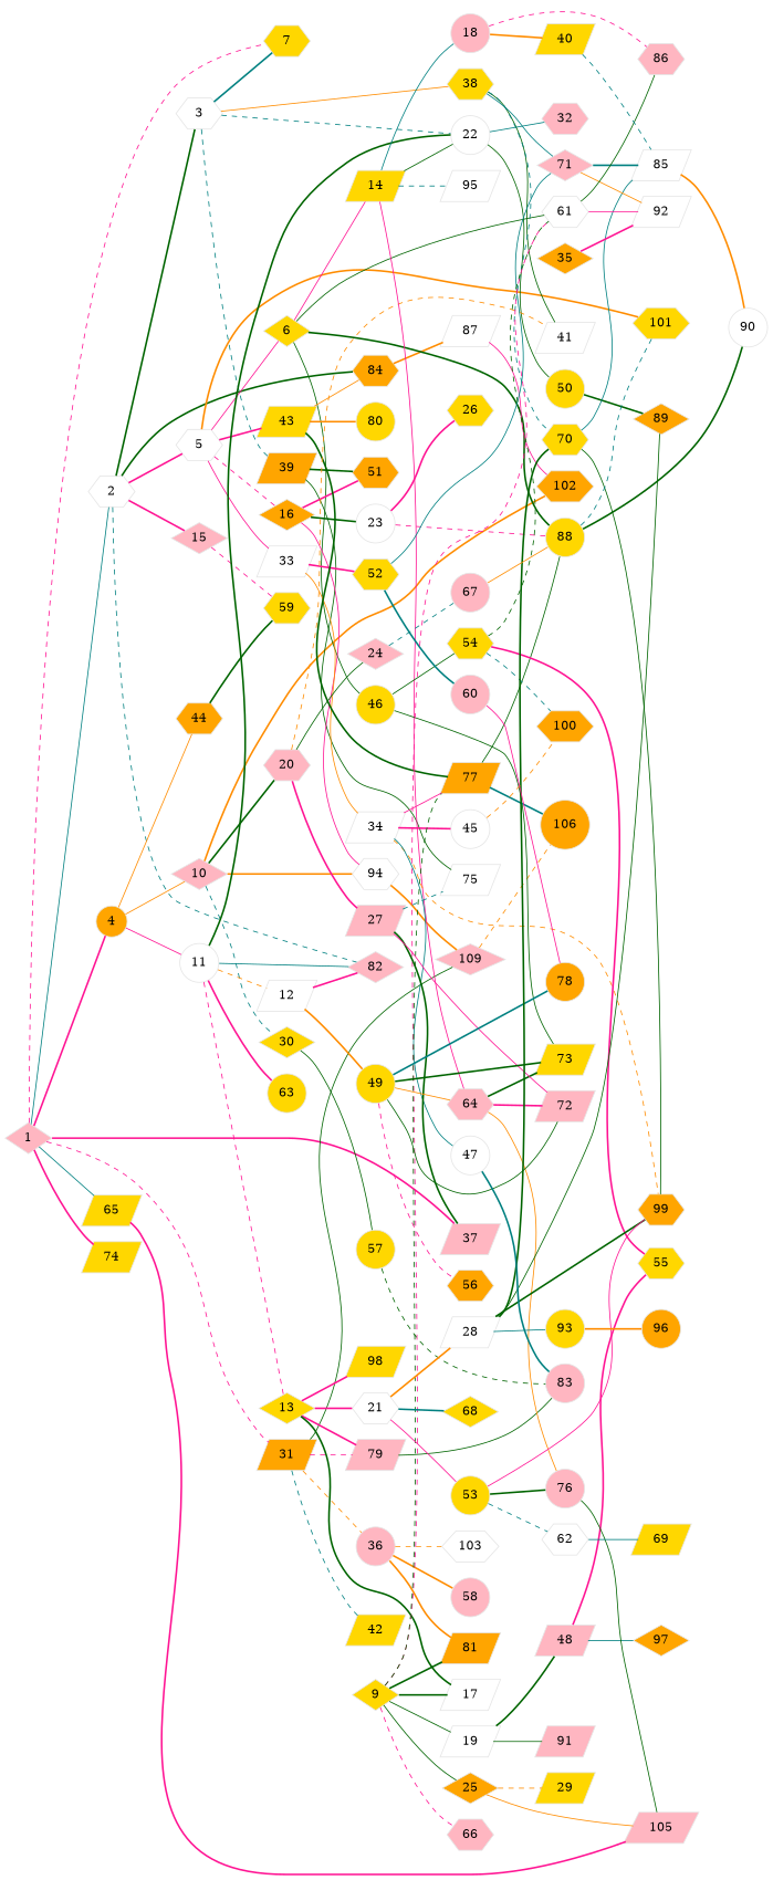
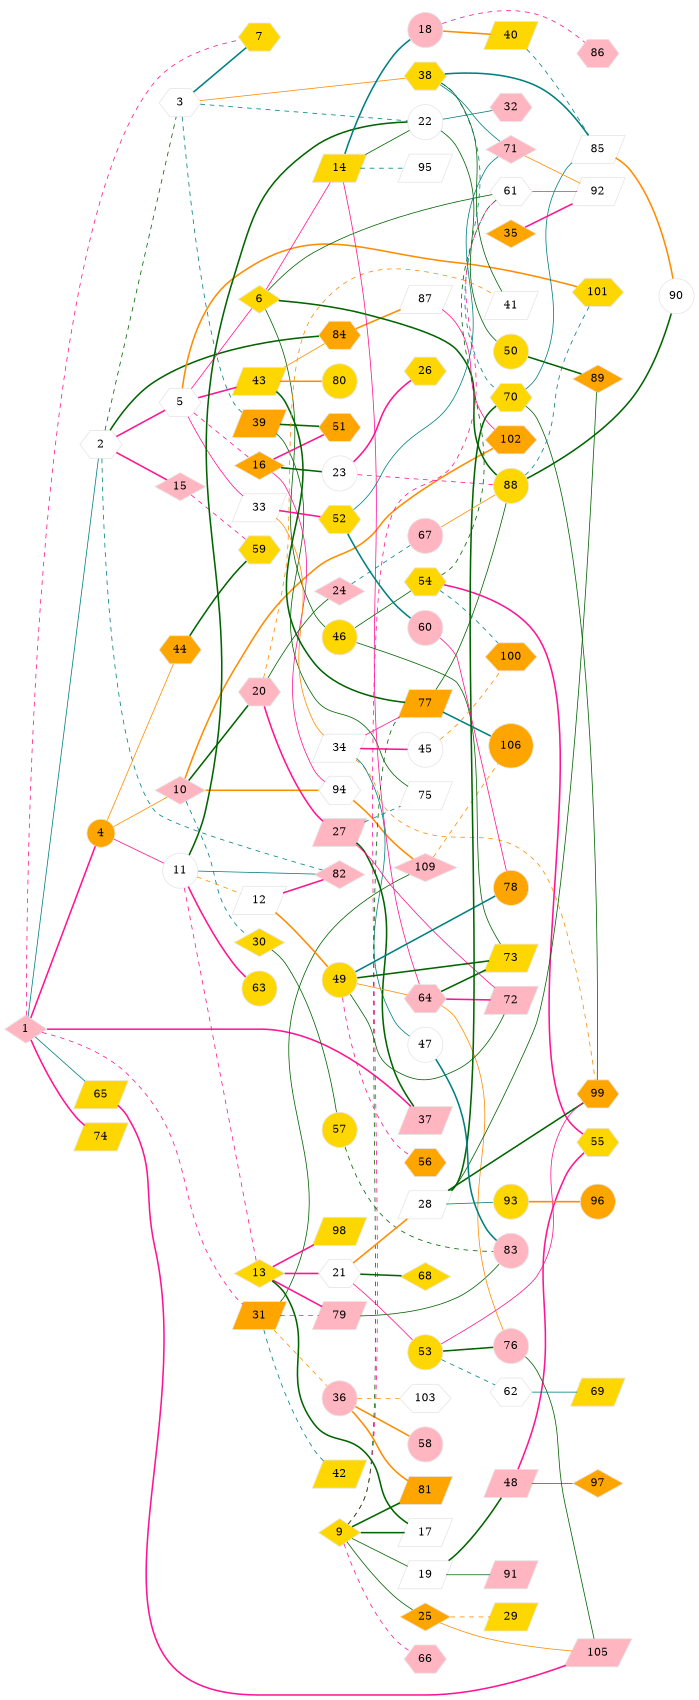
  graph {
    rankdir=LR
    node [color=gray90 fillcolor=gold shape=parallelogram style=filled]
    edge [color=deeppink style=bold]
    1 [fillcolor=lightpink shape=diamond]
    2 [fillcolor=white shape=hexagon]
    4 [fillcolor=orange shape=circle]
    7 [shape=hexagon]
    31 [fillcolor=orange]
    37 [fillcolor=lightpink]
    65
    74
    3 [fillcolor=white shape=hexagon]
    5 [fillcolor=white shape=hexagon]
    15 [fillcolor=lightpink shape=diamond]
    82 [fillcolor=lightpink shape=diamond]
    84 [fillcolor=orange shape=hexagon]
    10 [fillcolor=lightpink shape=diamond]
    11 [fillcolor=white shape=circle]
    44 [fillcolor=orange shape=hexagon]
    79 [fillcolor=lightpink]
    36 [fillcolor=lightpink shape=circle]
    42
    n20 [fillcolor=lightpink label=109 shape=diamond]
    105 [fillcolor=lightpink]
    22 [fillcolor=white shape=circle]
    38 [shape=hexagon]
    39 [fillcolor=orange]
    6 [shape=diamond]
    16 [fillcolor=orange shape=diamond]
    33 [fillcolor=white]
    43
    101 [shape=hexagon]
    59 [shape=hexagon]
    87 [fillcolor=white]
    32 [fillcolor=lightpink shape=hexagon]
    50 [shape=circle]
    41 [fillcolor=white]
    70 [shape=hexagon]
    71 [fillcolor=lightpink shape=diamond]
    85 [fillcolor=white]
    51 [fillcolor=orange shape=hexagon]
    75 [fillcolor=white]
    20 [fillcolor=lightpink shape=hexagon]
    30 [shape=diamond]
    94 [fillcolor=white shape=hexagon]
    102 [fillcolor=orange shape=hexagon]
    12 [fillcolor=white]
    13 [shape=diamond]
    63 [shape=circle]
    14
    46 [shape=circle]
    61 [fillcolor=white shape=hexagon]
    88 [shape=circle]
    23 [fillcolor=white shape=circle]
    34 [fillcolor=white]
    52 [shape=hexagon]
    77 [fillcolor=orange]
    80 [shape=circle]
    18 [fillcolor=lightpink shape=circle]
    64 [fillcolor=lightpink shape=hexagon]
    95 [fillcolor=white]
    54 [shape=hexagon]
    73
    86 [fillcolor=lightpink shape=hexagon]
    92 [fillcolor=white]
    90 [fillcolor=white shape=circle]
    9 [shape=diamond]
    17 [fillcolor=white]
    19 [fillcolor=white]
    25 [fillcolor=orange shape=diamond]
    66 [fillcolor=lightpink shape=hexagon]
    81 [fillcolor=orange]
    35 [fillcolor=orange shape=diamond]
    48 [fillcolor=lightpink]
    91 [fillcolor=lightpink]
    29
    106 [fillcolor=orange shape=circle]
    24 [fillcolor=lightpink shape=diamond]
    27 [fillcolor=lightpink]
    57 [shape=circle]
    49 [shape=circle]
    21 [fillcolor=white shape=hexagon]
    98
    72 [fillcolor=lightpink]
    56 [fillcolor=orange shape=hexagon]
    78 [fillcolor=orange shape=circle]
    28 [fillcolor=white]
    53 [shape=circle]
    68 [shape=diamond]
    83 [fillcolor=lightpink shape=circle]
    40
    76 [fillcolor=lightpink shape=circle]
    26 [shape=hexagon]
    55 [shape=hexagon]
    97 [fillcolor=orange shape=diamond]
    67 [fillcolor=lightpink shape=circle]
    89 [fillcolor=orange shape=diamond]
    93 [shape=circle]
    99 [fillcolor=orange shape=hexagon]
    62 [fillcolor=white shape=hexagon]
    96 [fillcolor=orange shape=circle]
    58 [fillcolor=lightpink shape=circle]
    103 [fillcolor=white shape=hexagon]
    45 [fillcolor=white shape=circle]
    47 [fillcolor=white shape=circle]
    60 [fillcolor=lightpink shape=circle]
    100 [fillcolor=orange shape=hexagon]
    69
    1 -- 2 [color=teal style=solid]
    1 -- 4
    1 -- 7 [style=dashed]
    1 -- 31 [style=dashed]
    1 -- 37
    1 -- 65 [color=teal style=solid]
    1 -- 74
-   2 -- 3 [color=darkgreen]
+   2 -- 3 [color=darkgreen style=dashed]
    2 -- 5
    2 -- 15
    2 -- 82 [color=teal style=dashed]
    2 -- 84 [color=darkgreen]
    4 -- 10 [color=darkorange style=solid]
    4 -- 11 [style=solid]
    4 -- 44 [color=darkorange style=solid]
    31 -- 79 [style=dashed]
    31 -- 36 [color=darkorange style=dashed]
    31 -- 42 [color=teal style=dashed]
    31 -- n20 [color=darkgreen style=solid]
    65 -- 105
    3 -- 7 [color=teal]
    3 -- 22 [color=teal style=dashed]
    3 -- 38 [color=darkorange style=solid]
    3 -- 39 [color=teal style=dashed]
    5 -- 6 [style=solid]
    5 -- 16 [style=dashed]
    5 -- 33 [style=solid]
    5 -- 43
    5 -- 101 [color=darkorange]
    15 -- 59 [style=dashed]
    84 -- 87 [color=darkorange]
    10 -- 20 [color=darkgreen]
    10 -- 30 [color=teal style=dashed]
    10 -- 94 [color=darkorange]
    10 -- 102 [color=darkorange]
    11 -- 82 [color=teal style=solid]
    11 -- 22 [color=darkgreen]
    11 -- 12 [color=darkorange style=dashed]
    11 -- 13 [style=dashed]
    11 -- 63
    44 -- 59 [color=darkgreen]
    79 -- 83 [color=darkgreen style=solid]
    36 -- 81 [color=darkorange]
    36 -- 58 [color=darkorange]
    36 -- 103 [color=darkorange style=dashed]
    n20 -- 106 [color=darkorange style=dashed]
    22 -- 32 [color=teal style=solid]
    22 -- 50 [color=darkgreen style=solid]
    38 -- 41 [color=darkgreen style=solid]
    38 -- 70 [color=teal style=dashed]
    38 -- 71 [color=teal style=solid]
-   71 -- 85 [color=teal]
+   38 -- 85 [color=teal]
    39 -- 51 [color=darkgreen]
    39 -- 75 [color=darkgreen style=solid]
    6 -- 14 [style=solid]
    6 -- 46 [color=darkgreen style=solid]
    6 -- 61 [color=darkgreen style=solid]
    6 -- 88 [color=darkgreen]
    16 -- 51
    16 -- 94 [style=solid]
    16 -- 23 [color=darkgreen]
    33 -- 34 [color=darkorange style=solid]
    33 -- 52
    43 -- 84 [color=darkorange style=solid]
    43 -- 77 [color=darkgreen]
    43 -- 80 [color=darkorange]
    87 -- 102 [style=solid]
    50 -- 89 [color=darkgreen]
    70 -- 85 [color=teal style=solid]
    70 -- 99 [color=darkgreen style=solid]
    71 -- 92 [color=darkorange style=solid]
    85 -- 90 [color=darkorange]
    20 -- 41 [color=darkorange style=dashed]
    20 -- 24 [color=darkgreen style=solid]
    20 -- 27
    30 -- 57 [color=darkgreen style=solid]
    94 -- n20 [color=darkorange]
    12 -- 82
    12 -- 49 [color=darkorange]
    13 -- 79
    13 -- 17 [color=darkgreen]
    13 -- 21
    13 -- 98
    14 -- 22 [color=darkgreen style=solid]
-   14 -- 18 [color=teal style=solid]
+   14 -- 18 [color=teal]
    14 -- 64 [style=solid]
    14 -- 95 [color=teal style=dashed]
    46 -- 54 [color=darkgreen style=solid]
    46 -- 73 [color=darkgreen style=solid]
-   61 -- 86 [color=darkgreen style=solid]
    61 -- 92 [style=solid]
    88 -- 101 [color=teal style=dashed]
    88 -- 90 [color=darkgreen]
    23 -- 88 [style=dashed]
    23 -- 26
    34 -- 77 [style=solid]
    34 -- 99 [color=darkorange style=dashed]
    34 -- 45
    34 -- 47 [color=teal style=solid]
    52 -- 71 [color=teal style=solid]
    52 -- 60 [color=teal]
    77 -- 88 [color=darkgreen style=solid]
    77 -- 106 [color=teal]
    18 -- 86 [style=dashed]
    18 -- 40 [color=darkorange]
    64 -- 73 [color=darkgreen]
    64 -- 72
    64 -- 76 [color=darkorange style=solid]
    54 -- 61 [color=darkgreen style=dashed]
    54 -- 55
    54 -- 100 [color=teal style=dashed]
    9 -- 61 [style=dashed]
    9 -- 77 [color=darkgreen style=dashed]
    9 -- 17 [color=darkgreen]
    9 -- 19 [color=darkgreen style=solid]
    9 -- 25 [color=darkgreen style=solid]
    9 -- 66 [style=dashed]
    9 -- 81 [color=darkgreen]
    19 -- 48 [color=darkgreen]
    19 -- 91 [color=darkgreen style=solid]
    25 -- 105 [color=darkorange style=solid]
    25 -- 29 [color=darkorange style=dashed]
    35 -- 92
    48 -- 55
    48 -- 97 [color=teal style=solid]
    24 -- 67 [color=teal style=dashed]
    27 -- 37 [color=darkgreen]
    27 -- 75 [color=teal style=dashed]
    27 -- 72 [style=solid]
    57 -- 83 [color=darkgreen style=dashed]
    49 -- 64 [color=darkorange style=solid]
    49 -- 73 [color=darkgreen]
    49 -- 72 [color=darkgreen style=solid]
    49 -- 56 [style=dashed]
    49 -- 78 [color=teal]
    21 -- 28 [color=darkorange]
    21 -- 53 [style=solid]
-   21 -- 68 [color=teal]
+   21 -- 68 [color=darkgreen]
    28 -- 70 [color=darkgreen]
    28 -- 89 [color=darkgreen style=solid]
    28 -- 93 [color=teal style=solid]
    28 -- 99 [color=darkgreen]
    53 -- 76 [color=darkgreen]
    53 -- 99 [style=solid]
    53 -- 62 [color=teal style=dashed]
    40 -- 85 [color=teal style=dashed]
    76 -- 105 [color=darkgreen style=solid]
    67 -- 88 [color=darkorange style=solid]
    93 -- 96 [color=darkorange]
    62 -- 69 [color=teal style=solid]
    45 -- 100 [color=darkorange style=dashed]
    47 -- 83 [color=teal]
    60 -- 78 [style=solid]
  }
